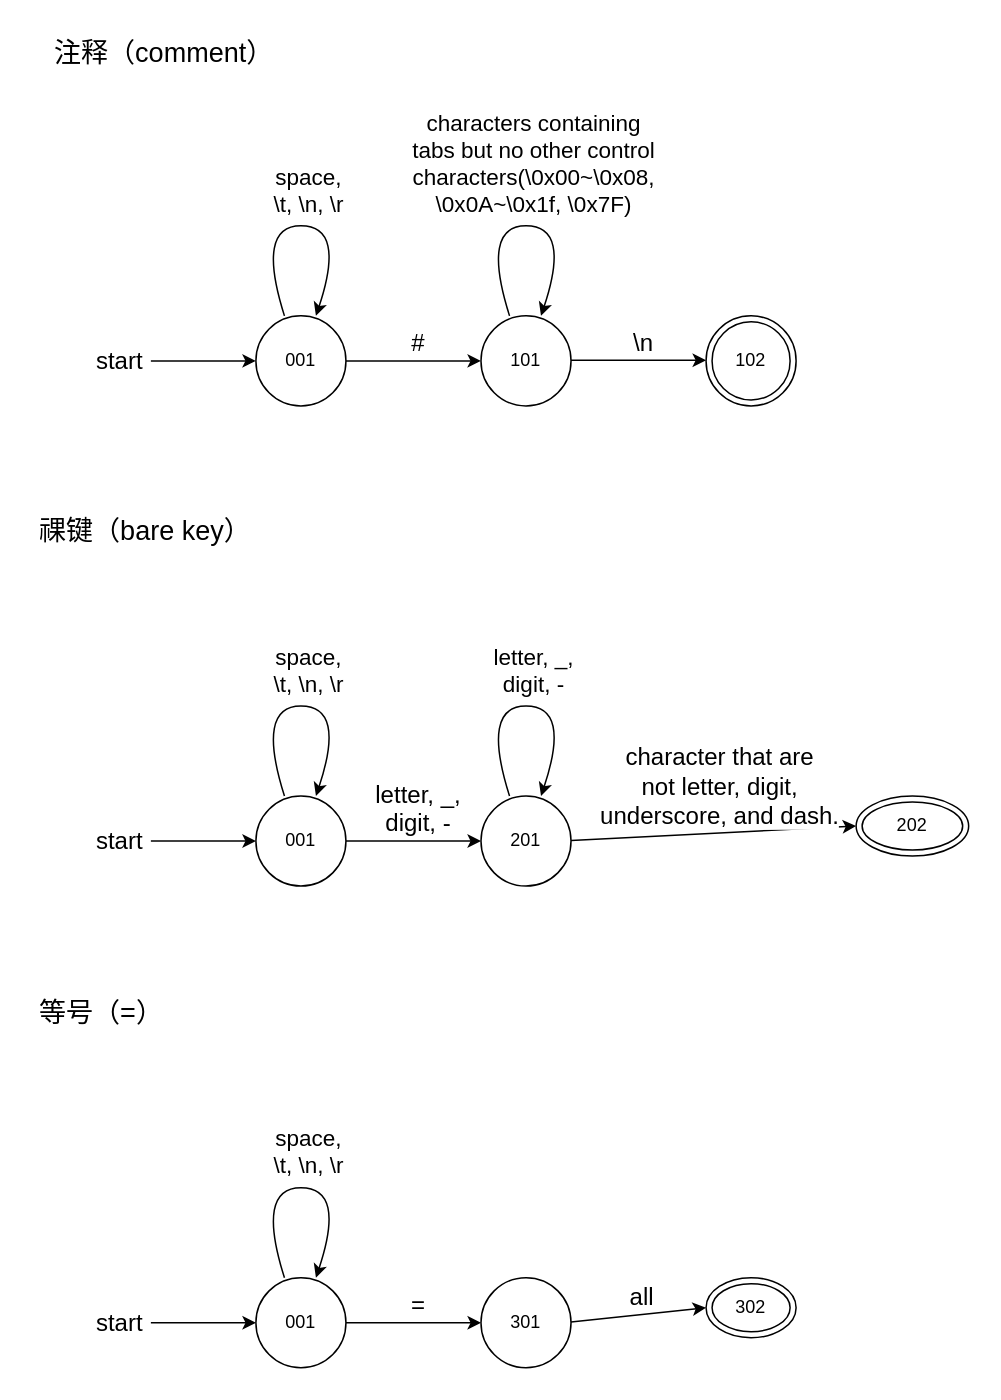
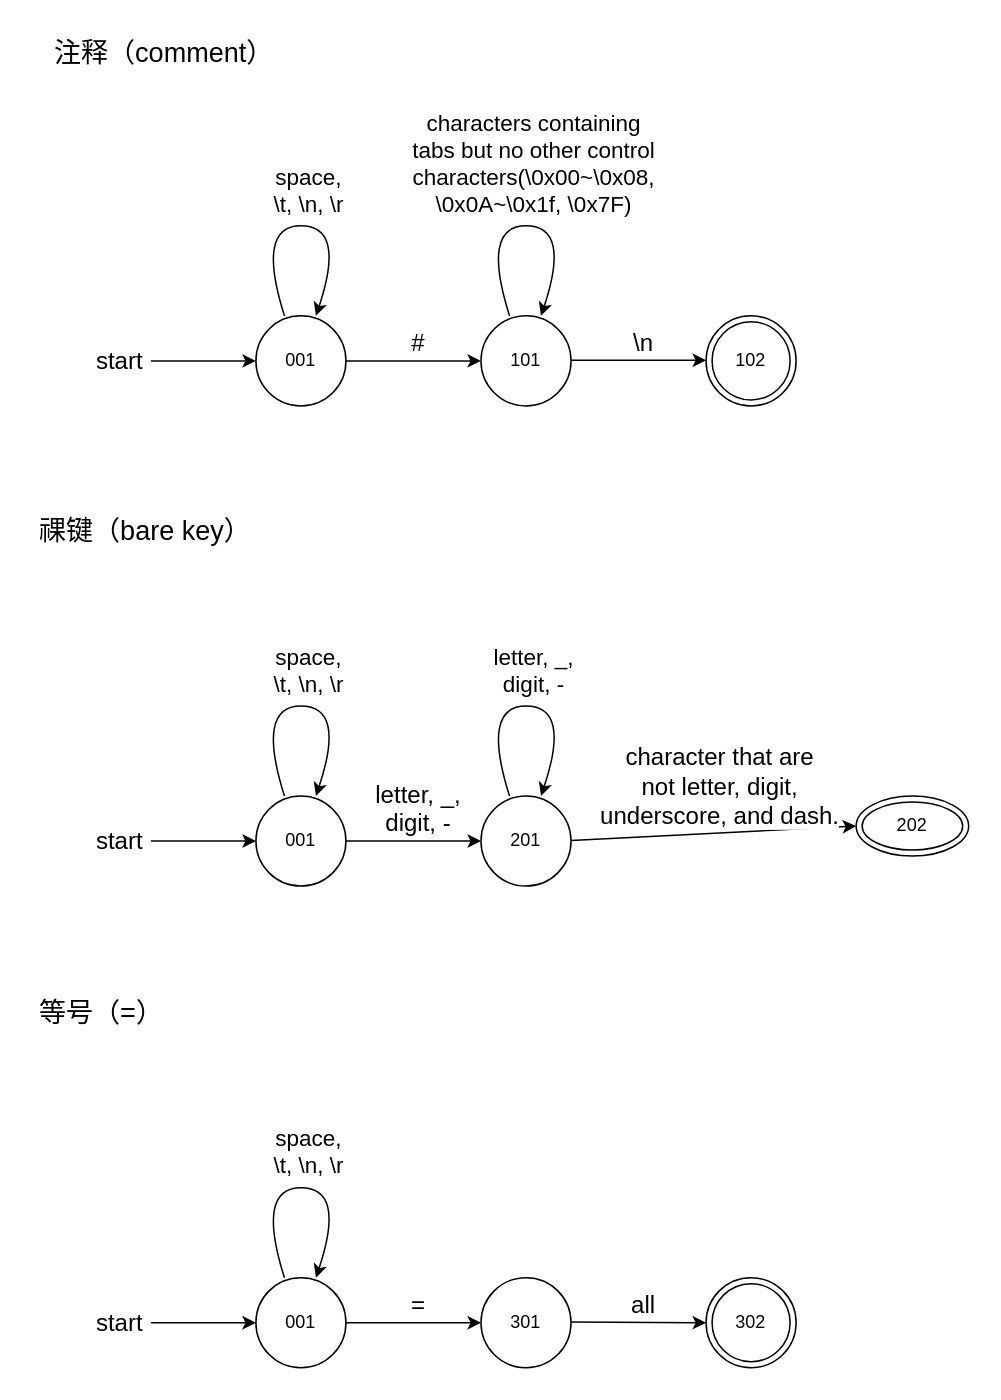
  <mxCell id="0" />
  <mxCell id="1" parent="0" />
  <mxCell id="2" value="001" style="shape=ellipse;html=1;dashed=0;whiteSpace=wrap;aspect=fixed;perimeter=ellipsePerimeter;" parent="1" vertex="1"><mxGeometry x="170" y="210" width="60" height="60" as="geometry" /></mxCell>
  <mxCell id="3" value="" style="endArrow=classic;html=1;rounded=0;entryX=0;entryY=0.5;entryDx=0;entryDy=0;" parent="1" target="2" edge="1"><mxGeometry width="50" height="50" relative="1" as="geometry"><mxPoint x="100" y="240" as="sourcePoint" /><mxPoint x="80" y="230" as="targetPoint" /></mxGeometry></mxCell>
  <mxCell id="4" value="start" style="edgeLabel;html=1;align=right;verticalAlign=middle;resizable=0;points=[];fontSize=16;spacingLeft=0;spacingRight=27;" parent="3" vertex="1" connectable="0"><mxGeometry x="-0.371" y="1" relative="1" as="geometry"><mxPoint as="offset" /></mxGeometry></mxCell>
  <mxCell id="5" value="" style="curved=1;endArrow=classic;html=1;rounded=0;exitX=0.317;exitY=-0.05;exitDx=0;exitDy=0;exitPerimeter=0;" parent="1" edge="1"><mxGeometry width="50" height="50" relative="1" as="geometry"><mxPoint x="189.02" y="210" as="sourcePoint" /><mxPoint x="210" y="210" as="targetPoint" /><Array as="points"><mxPoint x="170" y="150" /><mxPoint x="230" y="150" /></Array></mxGeometry></mxCell>
  <mxCell id="6" value="space, &lt;br style=&quot;font-size: 15px;&quot;&gt;\t, \n, \r" style="edgeLabel;html=1;align=center;verticalAlign=bottom;resizable=0;points=[];fontSize=15;spacingBottom=6;" parent="5" vertex="1" connectable="0"><mxGeometry x="0.041" y="-2" relative="1" as="geometry"><mxPoint as="offset" /></mxGeometry></mxCell>
  <mxCell id="7" value="101" style="shape=ellipse;html=1;dashed=0;whiteSpace=wrap;aspect=fixed;perimeter=ellipsePerimeter;" parent="1" vertex="1"><mxGeometry x="320" y="210" width="60" height="60" as="geometry" /></mxCell>
  <mxCell id="8" value="" style="curved=1;endArrow=classic;html=1;rounded=0;exitX=0.317;exitY=-0.05;exitDx=0;exitDy=0;exitPerimeter=0;" parent="1" edge="1"><mxGeometry width="50" height="50" relative="1" as="geometry"><mxPoint x="339.02" y="210" as="sourcePoint" /><mxPoint x="360" y="210" as="targetPoint" /><Array as="points"><mxPoint x="320" y="150" /><mxPoint x="380" y="150" /></Array></mxGeometry></mxCell>
  <mxCell id="9" value="characters containing&lt;br&gt;tabs but no other control&lt;br&gt;characters(\0x00~\0x08,&lt;br&gt;\0x0A~\0x1f, \0x7F)" style="edgeLabel;html=1;align=center;verticalAlign=bottom;resizable=0;points=[];fontSize=15;spacingBottom=6;" parent="8" vertex="1" connectable="0"><mxGeometry x="0.041" y="-2" relative="1" as="geometry"><mxPoint as="offset" /></mxGeometry></mxCell>
  <mxCell id="10" value="" style="endArrow=classic;html=1;rounded=0;exitX=1;exitY=0.5;exitDx=0;exitDy=0;" parent="1" source="2" edge="1"><mxGeometry width="50" height="50" relative="1" as="geometry"><mxPoint x="270" y="250" as="sourcePoint" /><mxPoint x="320" y="240" as="targetPoint" /></mxGeometry></mxCell>
  <mxCell id="11" value="#" style="edgeLabel;html=1;align=center;verticalAlign=bottom;resizable=0;points=[];fontSize=16;" parent="10" vertex="1" connectable="0"><mxGeometry x="0.044" y="1" relative="1" as="geometry"><mxPoint as="offset" /></mxGeometry></mxCell>
  <mxCell id="12" value="注释（comment）" style="text;strokeColor=none;fillColor=none;align=left;verticalAlign=middle;spacingLeft=4;spacingRight=4;overflow=hidden;points=[[0,0.5],[1,0.5]];portConstraint=eastwest;rotatable=0;whiteSpace=wrap;html=1;fontSize=18;fontFamily=Helvetica;" parent="1" vertex="1"><mxGeometry x="30" y="20" width="180" height="30" as="geometry" /></mxCell>
  <mxCell id="13" value="" style="endArrow=classic;html=1;rounded=0;exitX=1;exitY=0.5;exitDx=0;exitDy=0;" parent="1" edge="1"><mxGeometry width="50" height="50" relative="1" as="geometry"><mxPoint x="380" y="239.58" as="sourcePoint" /><mxPoint x="470" y="239.58" as="targetPoint" /></mxGeometry></mxCell>
  <mxCell id="14" value="\n" style="edgeLabel;html=1;align=center;verticalAlign=bottom;resizable=0;points=[];fontSize=16;" parent="13" vertex="1" connectable="0"><mxGeometry x="0.044" y="1" relative="1" as="geometry"><mxPoint as="offset" /></mxGeometry></mxCell>
  <mxCell id="15" value="102" style="ellipse;shape=doubleEllipse;html=1;dashed=0;whiteSpace=wrap;aspect=fixed;" parent="1" vertex="1"><mxGeometry x="470" y="210" width="60" height="60" as="geometry" /></mxCell>
  <mxCell id="16" value="祼键（bare key）" style="text;strokeColor=none;fillColor=none;align=left;verticalAlign=middle;spacingLeft=4;spacingRight=4;overflow=hidden;points=[[0,0.5],[1,0.5]];portConstraint=eastwest;rotatable=0;whiteSpace=wrap;html=1;fontSize=18;fontFamily=Helvetica;" parent="1" vertex="1"><mxGeometry x="20" y="339" width="180" height="30" as="geometry" /></mxCell>
  <mxCell id="17" value="001" style="shape=ellipse;html=1;dashed=0;whiteSpace=wrap;aspect=fixed;perimeter=ellipsePerimeter;" parent="1" vertex="1"><mxGeometry x="170" y="530" width="60" height="60" as="geometry" /></mxCell>
  <mxCell id="18" value="" style="endArrow=classic;html=1;rounded=0;entryX=0;entryY=0.5;entryDx=0;entryDy=0;" parent="1" target="17" edge="1"><mxGeometry width="50" height="50" relative="1" as="geometry"><mxPoint x="100" y="560" as="sourcePoint" /><mxPoint x="80" y="550" as="targetPoint" /></mxGeometry></mxCell>
  <mxCell id="19" value="start" style="edgeLabel;html=1;align=right;verticalAlign=middle;resizable=0;points=[];fontSize=16;spacingLeft=0;spacingRight=27;" parent="18" vertex="1" connectable="0"><mxGeometry x="-0.371" y="1" relative="1" as="geometry"><mxPoint as="offset" /></mxGeometry></mxCell>
  <mxCell id="20" value="" style="curved=1;endArrow=classic;html=1;rounded=0;exitX=0.317;exitY=-0.05;exitDx=0;exitDy=0;exitPerimeter=0;" parent="1" edge="1"><mxGeometry width="50" height="50" relative="1" as="geometry"><mxPoint x="189.02" y="530" as="sourcePoint" /><mxPoint x="210" y="530" as="targetPoint" /><Array as="points"><mxPoint x="170" y="470" /><mxPoint x="230" y="470" /></Array></mxGeometry></mxCell>
  <mxCell id="21" value="space, &lt;br style=&quot;font-size: 15px;&quot;&gt;\t, \n, \r" style="edgeLabel;html=1;align=center;verticalAlign=bottom;resizable=0;points=[];fontSize=15;spacingBottom=6;" parent="20" vertex="1" connectable="0"><mxGeometry x="0.041" y="-2" relative="1" as="geometry"><mxPoint as="offset" /></mxGeometry></mxCell>
  <mxCell id="22" value="201" style="shape=ellipse;html=1;dashed=0;whiteSpace=wrap;aspect=fixed;perimeter=ellipsePerimeter;" parent="1" vertex="1"><mxGeometry x="320" y="530" width="60" height="60" as="geometry" /></mxCell>
  <mxCell id="23" value="" style="curved=1;endArrow=classic;html=1;rounded=0;exitX=0.317;exitY=-0.05;exitDx=0;exitDy=0;exitPerimeter=0;" parent="1" edge="1"><mxGeometry width="50" height="50" relative="1" as="geometry"><mxPoint x="339.02" y="530" as="sourcePoint" /><mxPoint x="360" y="530" as="targetPoint" /><Array as="points"><mxPoint x="320" y="470" /><mxPoint x="380" y="470" /></Array></mxGeometry></mxCell>
  <mxCell id="24" value="letter, _,&lt;br&gt;digit, -" style="edgeLabel;html=1;align=center;verticalAlign=bottom;resizable=0;points=[];fontSize=15;spacingBottom=6;" parent="23" vertex="1" connectable="0"><mxGeometry x="0.041" y="-2" relative="1" as="geometry"><mxPoint as="offset" /></mxGeometry></mxCell>
  <mxCell id="25" value="" style="endArrow=classic;html=1;rounded=0;exitX=1;exitY=0.5;exitDx=0;exitDy=0;" parent="1" source="17" edge="1"><mxGeometry width="50" height="50" relative="1" as="geometry"><mxPoint x="270" y="570" as="sourcePoint" /><mxPoint x="320" y="560" as="targetPoint" /></mxGeometry></mxCell>
  <mxCell id="26" value="letter, _,&lt;br&gt;digit, -" style="edgeLabel;html=1;align=center;verticalAlign=bottom;resizable=0;points=[];fontSize=16;" parent="25" vertex="1" connectable="0"><mxGeometry x="0.044" y="1" relative="1" as="geometry"><mxPoint as="offset" /></mxGeometry></mxCell>
  <mxCell id="27" value="" style="endArrow=classic;html=1;rounded=0;exitX=1;exitY=0.5;exitDx=0;exitDy=0;entryX=0;entryY=0.5;entryDx=0;entryDy=0;" parent="1" target="29" edge="1"><mxGeometry width="50" height="50" relative="1" as="geometry"><mxPoint x="380" y="559.58" as="sourcePoint" /><mxPoint x="530" y="560" as="targetPoint" /></mxGeometry></mxCell>
  <mxCell id="28" value="character that are&lt;br&gt;not letter, digit, &lt;br&gt;underscore, and dash." style="edgeLabel;html=1;align=center;verticalAlign=bottom;resizable=0;points=[];fontSize=16;" parent="27" vertex="1" connectable="0"><mxGeometry x="0.044" y="1" relative="1" as="geometry"><mxPoint as="offset" /></mxGeometry></mxCell>
  <mxCell id="29" value="202" style="ellipse;shape=doubleEllipse;html=1;dashed=0;whiteSpace=wrap;aspect=fixed;" parent="1" vertex="1"><mxGeometry x="570" y="530" width="75" height="40" as="geometry" /></mxCell>
  <mxCell id="30" value="等号（=）" style="text;strokeColor=none;fillColor=none;align=left;verticalAlign=middle;spacingLeft=4;spacingRight=4;overflow=hidden;points=[[0,0.5],[1,0.5]];portConstraint=eastwest;rotatable=0;whiteSpace=wrap;html=1;fontSize=18;fontFamily=Helvetica;" vertex="1" parent="1"><mxGeometry x="20" y="660" width="180" height="30" as="geometry" /></mxCell>
  <mxCell id="31" value="001" style="shape=ellipse;html=1;dashed=0;whiteSpace=wrap;aspect=fixed;perimeter=ellipsePerimeter;" vertex="1" parent="1"><mxGeometry x="170" y="851" width="60" height="60" as="geometry" /></mxCell>
  <mxCell id="32" value="" style="endArrow=classic;html=1;rounded=0;entryX=0;entryY=0.5;entryDx=0;entryDy=0;" edge="1" parent="1" target="31"><mxGeometry width="50" height="50" relative="1" as="geometry"><mxPoint x="100" y="881" as="sourcePoint" /><mxPoint x="80" y="871" as="targetPoint" /></mxGeometry></mxCell>
  <mxCell id="33" value="start" style="edgeLabel;html=1;align=right;verticalAlign=middle;resizable=0;points=[];fontSize=16;spacingLeft=0;spacingRight=27;" vertex="1" connectable="0" parent="32"><mxGeometry x="-0.371" y="1" relative="1" as="geometry"><mxPoint as="offset" /></mxGeometry></mxCell>
  <mxCell id="34" value="" style="curved=1;endArrow=classic;html=1;rounded=0;exitX=0.317;exitY=-0.05;exitDx=0;exitDy=0;exitPerimeter=0;" edge="1" parent="1"><mxGeometry width="50" height="50" relative="1" as="geometry"><mxPoint x="189.02" y="851" as="sourcePoint" /><mxPoint x="210" y="851" as="targetPoint" /><Array as="points"><mxPoint x="170" y="791" /><mxPoint x="230" y="791" /></Array></mxGeometry></mxCell>
  <mxCell id="35" value="space, &lt;br style=&quot;font-size: 15px;&quot;&gt;\t, \n, \r" style="edgeLabel;html=1;align=center;verticalAlign=bottom;resizable=0;points=[];fontSize=15;spacingBottom=6;" vertex="1" connectable="0" parent="34"><mxGeometry x="0.041" y="-2" relative="1" as="geometry"><mxPoint as="offset" /></mxGeometry></mxCell>
  <mxCell id="36" value="301" style="shape=ellipse;html=1;dashed=0;whiteSpace=wrap;aspect=fixed;perimeter=ellipsePerimeter;" vertex="1" parent="1"><mxGeometry x="320" y="851" width="60" height="60" as="geometry" /></mxCell>
  <mxCell id="37" value="" style="endArrow=classic;html=1;rounded=0;exitX=1;exitY=0.5;exitDx=0;exitDy=0;" edge="1" parent="1" source="31"><mxGeometry width="50" height="50" relative="1" as="geometry"><mxPoint x="270" y="891" as="sourcePoint" /><mxPoint x="320" y="881" as="targetPoint" /></mxGeometry></mxCell>
  <mxCell id="38" value="=" style="edgeLabel;html=1;align=center;verticalAlign=bottom;resizable=0;points=[];fontSize=16;" vertex="1" connectable="0" parent="37"><mxGeometry x="0.044" y="1" relative="1" as="geometry"><mxPoint as="offset" /></mxGeometry></mxCell>
  <mxCell id="39" value="" style="endArrow=classic;html=1;rounded=0;exitX=1;exitY=0.5;exitDx=0;exitDy=0;entryX=0;entryY=0.5;entryDx=0;entryDy=0;" edge="1" parent="1" target="41"><mxGeometry width="50" height="50" relative="1" as="geometry"><mxPoint x="380" y="880.58" as="sourcePoint" /><mxPoint x="530" y="881" as="targetPoint" /></mxGeometry></mxCell>
  <mxCell id="40" value="all" style="edgeLabel;html=1;align=center;verticalAlign=bottom;resizable=0;points=[];fontSize=16;" vertex="1" connectable="0" parent="39"><mxGeometry x="0.044" y="1" relative="1" as="geometry"><mxPoint as="offset" /></mxGeometry></mxCell>
- <mxCell id="41" value="302" style="ellipse;shape=doubleEllipse;html=1;dashed=0;whiteSpace=wrap;aspect=fixed;" vertex="1" parent="1"><mxGeometry x="470" y="851" width="60" height="40" as="geometry" /></mxCell>
+ <mxCell id="41" value="302" style="ellipse;shape=doubleEllipse;html=1;dashed=0;whiteSpace=wrap;aspect=fixed;" vertex="1" parent="1"><mxGeometry x="470" y="851" width="60" height="60" as="geometry" /></mxCell>
